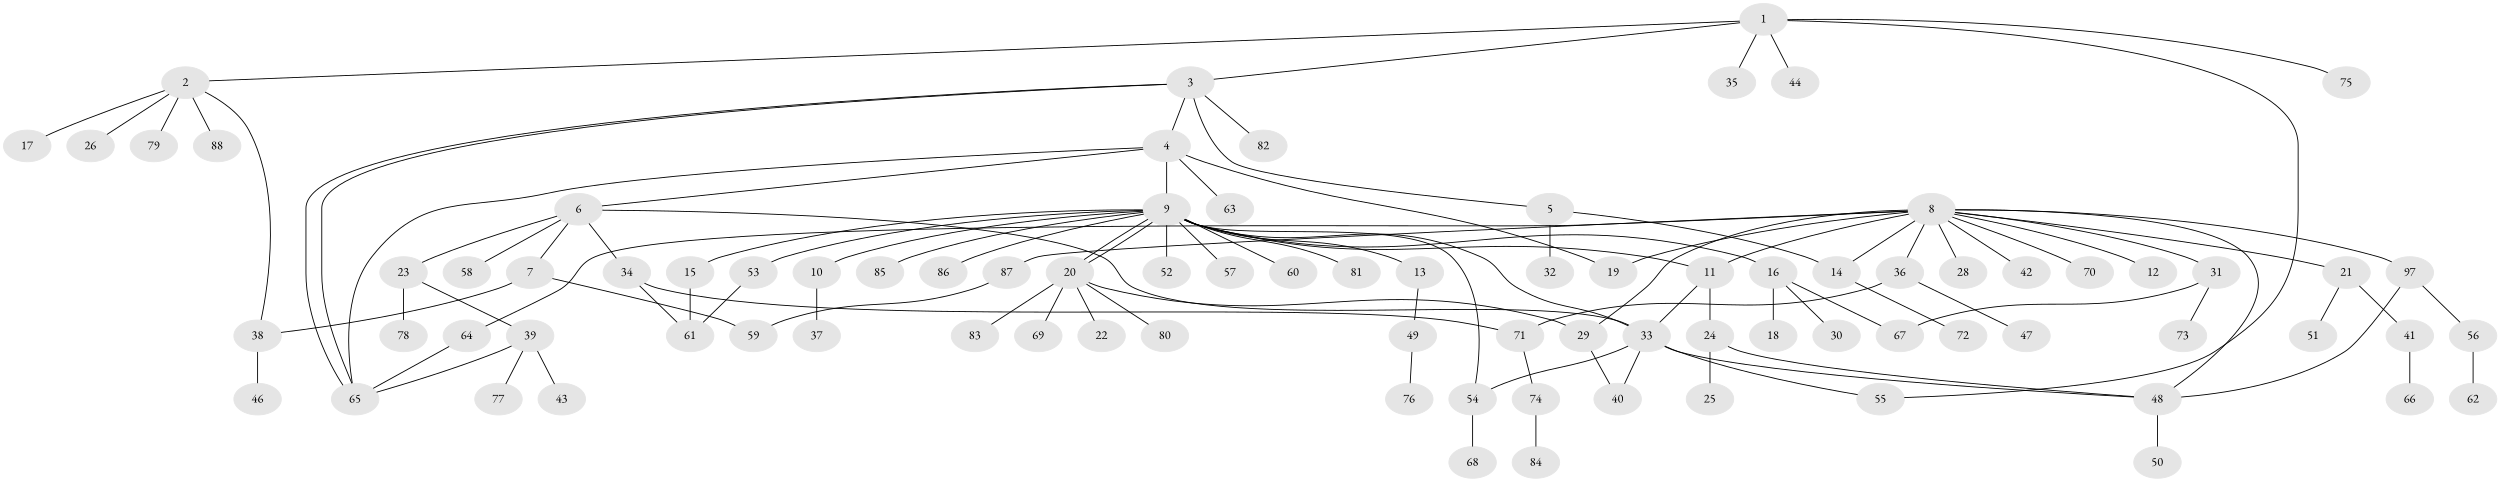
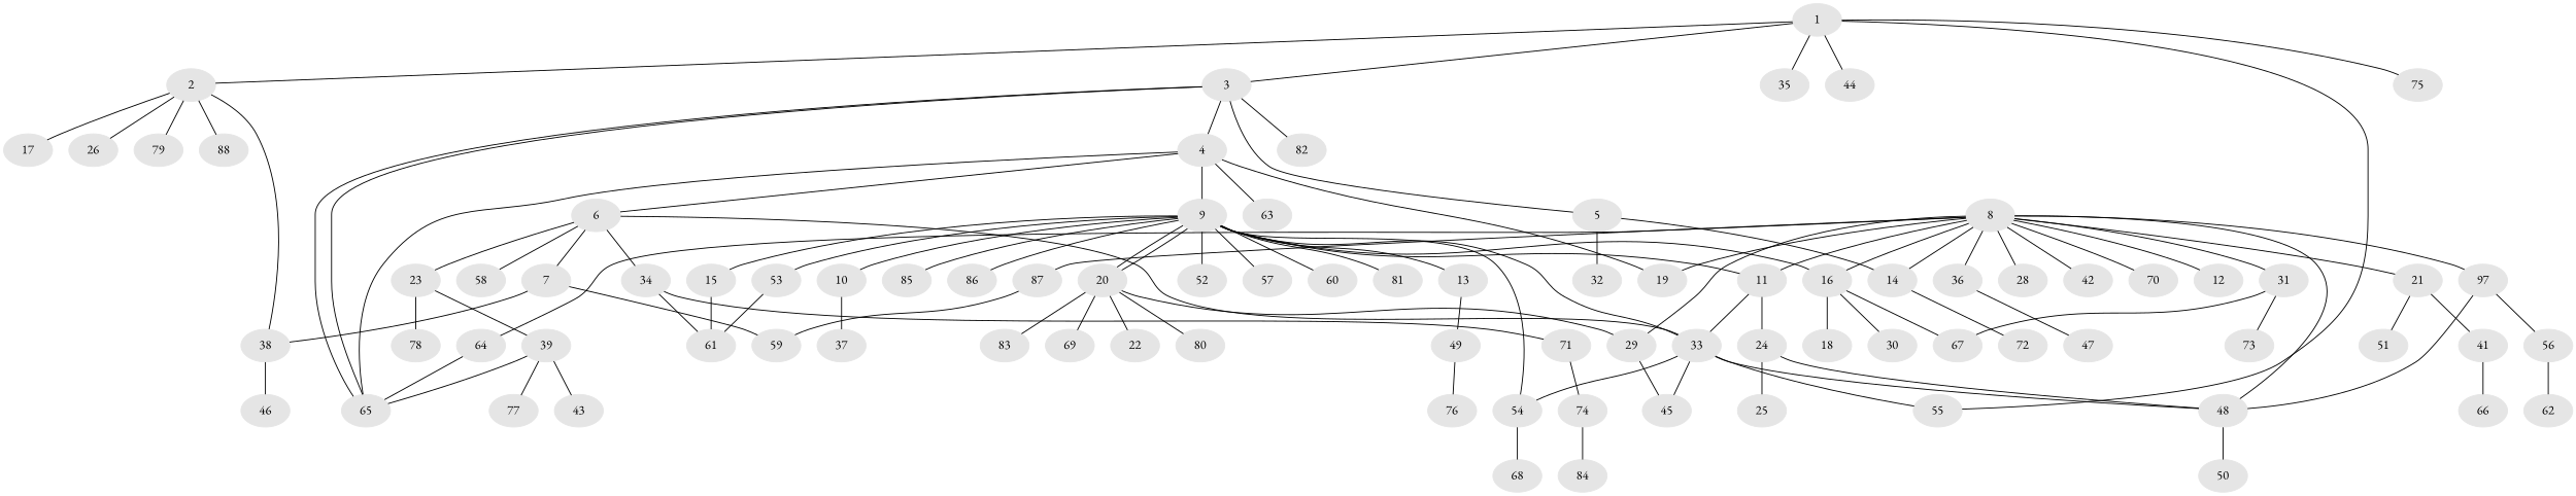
  graph {
    fontname="EB Garamond"
    node [color=gray90 fontname="EB Garamond" style=filled]
    edge [fontname="EB Garamond"]
    1
    2
    3
    35
    44
    55
    75
    17
    26
    38
    79
    88
    4
    5
    65
    82
    46
    6
    9
    63
    19
    14
    32
    7
    23
    33
    34
    58
    8
    11
    12
    16
    21
    n34 [label=97]
    28
    29
    31
    36
    42
    48
    64
    70
    87
    10
    13
    15
    20
    52
    53
    54
    57
    60
    81
    85
    86
    72
    59
    39
    78
-   45 [label=40]
+   45
    61
    71
    24
    18
    30
    67
    41
    51
    56
    73
    47
    50
    37
    49
    22
    69
    80
    83
    68
    25
    76
    66
    43
    77
    62
    74
    84
    1 -- 2
    1 -- 3
    1 -- 35
    1 -- 44
    1 -- 55
    1 -- 75
    2 -- 17
    2 -- 26
    2 -- 38
    2 -- 79
    2 -- 88
    3 -- 4
    3 -- 5
    3 -- 65
    3 -- 65
    3 -- 82
    38 -- 46
    4 -- 65
    4 -- 6
    4 -- 9
    4 -- 63
    4 -- 19
    5 -- 14
    5 -- 32
    6 -- 7
    6 -- 23
    6 -- 33
    6 -- 34
    6 -- 58
    9 -- 33
    9 -- 11
    9 -- 16
    9 -- 10
    9 -- 13
    9 -- 15
    9 -- 20
    9 -- 20
    9 -- 52
    9 -- 53
    9 -- 54
    9 -- 57
    9 -- 60
    9 -- 81
    9 -- 85
    9 -- 86
    14 -- 72
    7 -- 38
    7 -- 59
    23 -- 39
    23 -- 78
    33 -- 55
    33 -- 48
    33 -- 54
    33 -- 45
    34 -- 61
    34 -- 71
    8 -- 19
    8 -- 14
    8 -- 11
    8 -- 12
+   8 -- 16
    8 -- 21
    8 -- n34
    8 -- 28
    8 -- 29
    8 -- 31
    8 -- 36
    8 -- 42
    8 -- 48
    8 -- 64
    8 -- 70
    8 -- 87
    11 -- 33
    11 -- 24
    16 -- 18
    16 -- 30
    16 -- 67
    21 -- 41
    21 -- 51
    n34 -- 48
    n34 -- 56
    29 -- 45
    31 -- 67
    31 -- 73
-   36 -- 71
    36 -- 47
    48 -- 50
    64 -- 65
    87 -- 59
    10 -- 37
    13 -- 49
    15 -- 61
    20 -- 29
    20 -- 22
    20 -- 69
    20 -- 80
    20 -- 83
    53 -- 61
    54 -- 68
    39 -- 65
    39 -- 43
    39 -- 77
    71 -- 74
    24 -- 48
    24 -- 25
    41 -- 66
    56 -- 62
    49 -- 76
    74 -- 84
  }
